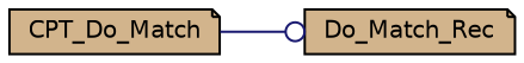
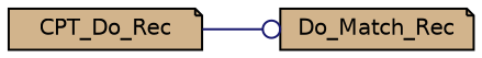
  digraph {
    rankdir=LR
    node [color=black fillcolor=tan fontname=Helvetica fontsize=10 shape=note style=filled]
-   n1 [fontcolor=black height=0.2 label=CPT_Do_Match width=0.4]
+   n1 [fontcolor=black height=0.2 label=CPT_Do_Rec width=0.4]
    n2 [height=0.2 label=Do_Match_Rec width=0.4]
    n1 -> n2 [color=midnightblue fontname=Helvetica fontsize=10 labelfontname=Helvetica labelfontsize=10 style=solid arrowhead=odot]
  }
